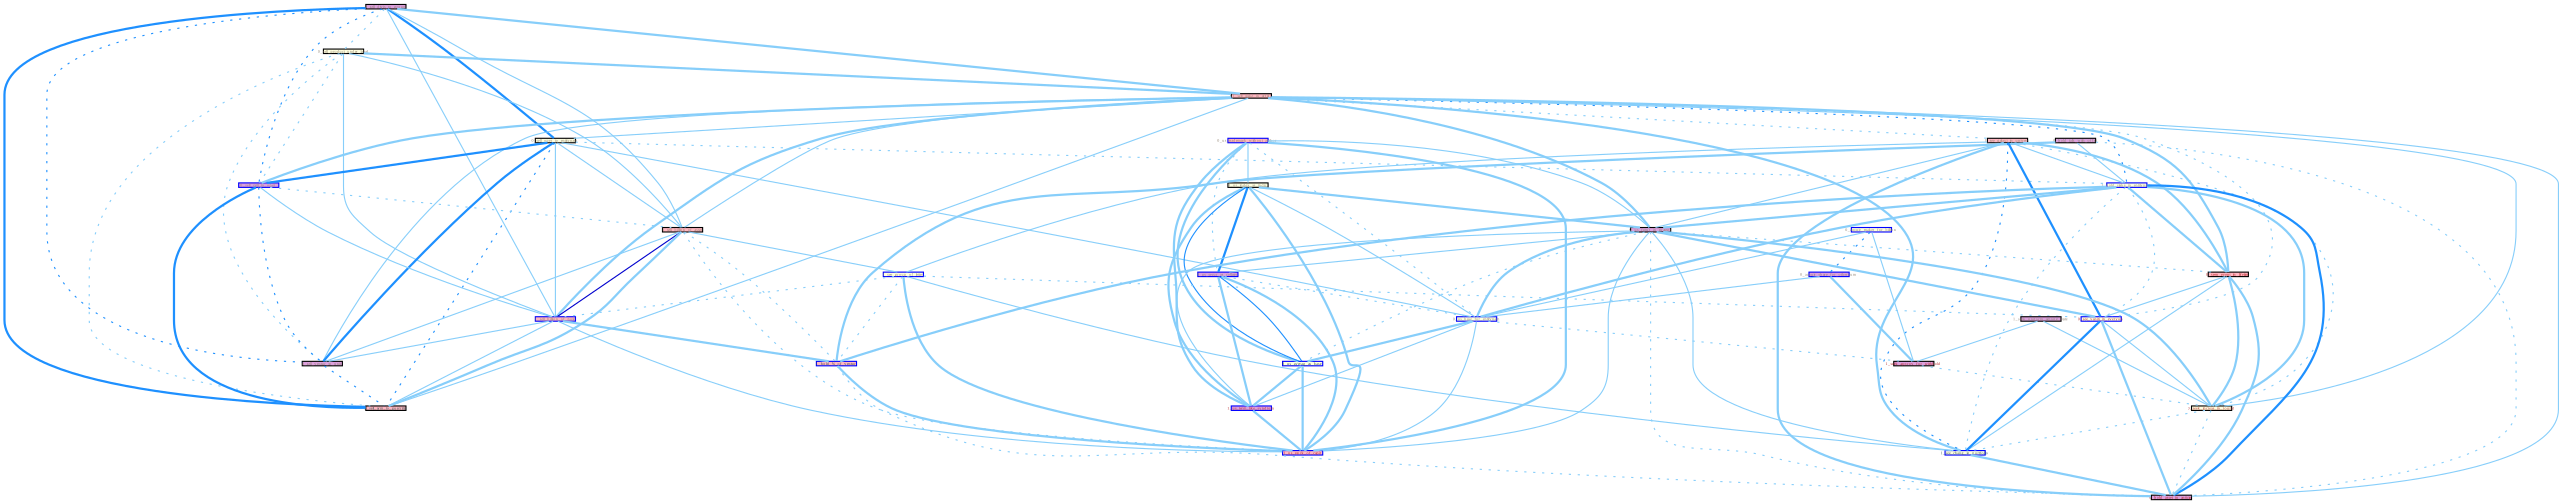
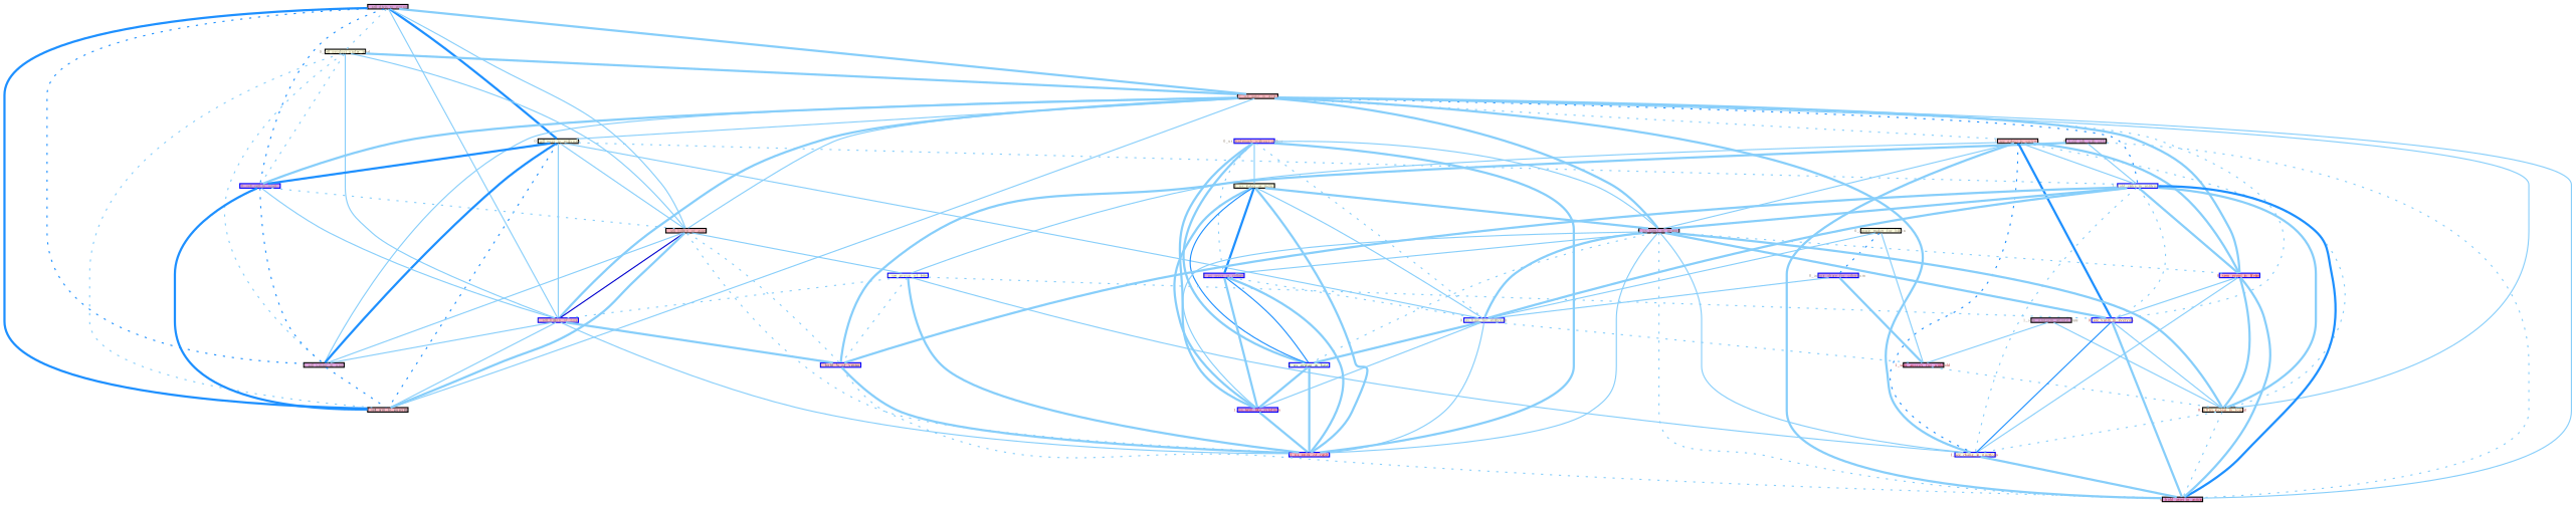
  graph {
    fontname="Liberation Serif"
    node [color=blue fillcolor=plum fixedsize=true fontcolor="#8b7d6b" fontname="Liberation Serif" fontsize=4 shape=polygon style=filled]
    edge [color="#87cefa" fontname="Liberation Serif" style=bold w=1]
    "0_sell_divis_to_group " [color=black height=.06 width=.5]
    "0_sell_product_under_label " [color=black fillcolor=lightyellow height=.06 width=.5]
    "1_sell_stake_in_affili " [color=black fillcolor=lightpink height=.06 width=.5]
    "0_us_trademark_without_author " [fillcolor=lightpink height=.06 width=.5]
    "0_sell_oper_to_entitynam " [color=black fillcolor=lightyellow height=.06 width=.5]
    "0_hold_talk_with_offici " [color=black height=.06 width=.5]
    "1_see_galaxi_in_univers " [color=black fillcolor=lightpink height=.06 width=.5]
    "0_sell_cattl_to_oper " [height=.06 width=.5]
-   "0_acquir_maker_for_billion " [fillcolor=lightyellow height=.06 width=.5]
+   "0_acquir_maker_for_billion " [color=black fillcolor=lightyellow height=.06 width=.5]
    "1_sell_billion_of_asset " [color=black fillcolor=lightpink height=.06 width=.5]
    "0_us_index_as_indic " [color=black fillcolor=lightyellow height=.06 width=.5]
    "1_hold_stake_in_entitynam " [fillcolor=lightyellow height=.06 width=.5]
    "1_see_group_of_letter " [fillcolor=lightyellow height=.06 width=.5]
    "0_acquir_share_for_othernum " [height=.06 width=.5]
    "0_us_futur_in_strategi " [color=black height=.06 width=.5]
    "1_seek_uniform_among_state " [color=black height=.06 width=.5]
    "0_us_secur_as_collater " [height=.06 width=.5]
    "0_us_base_for_entitynam " [fillcolor=lightyellow height=.06 width=.5]
    "1_sell_billion_of_note " [fillcolor=lightpink height=.06 width=.5]
    "0_sell_ventur_to_unit " [color=black height=.06 width=.5]
-   "0_seen_event_in_lifetim " [color=black fillcolor=lightpink fontcolor="#b22222" height=.06 width=.5]
+   "0_seen_event_in_lifetim " [fillcolor=lightpink fontcolor="#b22222" height=.06 width=.5]
    "1_us_term_like_syndrom " [fontcolor="#b22222" height=.06 width=.5]
    "1_seek_approv_for_withhold " [color=black fontcolor="#b22222" height=.06 width=.5]
    "0_see_vaniti_in_everyon " [fillcolor=lightyellow fontcolor="#b22222" height=.06 width=.5]
-   "0_seek_increas_in_round " [color=black fillcolor=lightyellow fontcolor="#b22222" height=.06 width=.5]
+   "0_seek_increas_in_round " [color=black fillcolor=lightyellow fontcolor="#b22222" height=.06 width=.5 label="0_offici_increas_in_round"]
    "1_us_stock_of_capit " [fillcolor=lightpink fontcolor="#b22222" height=.06 width=.5]
    "0_hold_asset_in_anticip " [color=black fontcolor="#b22222" height=.06 width=.5]
    "0_sell_arm_to_guerrilla " [color=black fillcolor=lightpink fontcolor="#2f4f4f" height=.06 width=.5]
-   "1_see_chang_in_portfolio " [fillcolor=lightyellow fontcolor="#2f4f4f" height=.06 width=.5]
+   "1_see_chang_in_portfolio " [fillcolor=lightyellow fontcolor="#b22222" height=.06 width=.5]
    "0_us_averag_as_base " [fillcolor=lightyellow fontcolor="#2f4f4f" height=.06 width=.5]
    "1_hold_%_of_ventur " [fillcolor=lightpink fontcolor="#2f4f4f" height=.06 width=.5]
    subgraph sub_1 {
      "0_sell_divis_to_group "
      "0_sell_product_under_label "
      "1_sell_stake_in_affili "
      "0_us_trademark_without_author "
      "0_sell_oper_to_entitynam "
      "0_hold_talk_with_offici "
      "1_see_galaxi_in_univers "
      "0_sell_cattl_to_oper "
      "0_acquir_maker_for_billion "
      "1_sell_billion_of_asset "
      "0_us_index_as_indic "
      "1_hold_stake_in_entitynam "
      "1_see_group_of_letter "
      "0_acquir_share_for_othernum "
      "0_us_futur_in_strategi "
      "1_seek_uniform_among_state "
      "0_us_secur_as_collater "
      "0_us_base_for_entitynam "
      "1_sell_billion_of_note "
      "0_sell_ventur_to_unit "
    }
    subgraph sub_2 {
      "0_seen_event_in_lifetim "
      "1_us_term_like_syndrom "
      "1_seek_approv_for_withhold "
      "0_see_vaniti_in_everyon "
      "0_seek_increas_in_round "
      "1_us_stock_of_capit "
      "0_hold_asset_in_anticip "
    }
    "0_sell_divis_to_group " -- "0_sell_product_under_label " [style=dotted]
    "0_sell_divis_to_group " -- "1_sell_stake_in_affili "
    "0_sell_divis_to_group " -- "0_sell_oper_to_entitynam " [color="#1e90ff" w=2]
    "0_sell_divis_to_group " -- "0_sell_cattl_to_oper " [color="#1e90ff" style=dotted w=2]
    "0_sell_divis_to_group " -- "1_sell_billion_of_asset " [style=solid]
    "0_sell_divis_to_group " -- "1_sell_billion_of_note " [style=solid]
    "0_sell_divis_to_group " -- "0_sell_ventur_to_unit " [color="#1e90ff" style=dotted w=2]
    "0_sell_divis_to_group " -- "0_sell_arm_to_guerrilla " [color="#1e90ff" w=2]
    "0_sell_product_under_label " -- "1_sell_stake_in_affili "
    "0_sell_product_under_label " -- "0_sell_cattl_to_oper " [style=dotted]
    "0_sell_product_under_label " -- "1_sell_billion_of_asset " [style=solid]
    "0_sell_product_under_label " -- "1_sell_billion_of_note " [style=solid]
    "0_sell_product_under_label " -- "0_sell_ventur_to_unit " [style=dotted]
    "0_sell_product_under_label " -- "0_sell_arm_to_guerrilla " [style=dotted]
    "1_sell_stake_in_affili " -- "0_sell_oper_to_entitynam " [style=solid]
    "1_sell_stake_in_affili " -- "1_see_galaxi_in_univers " [style=dotted]
    "1_sell_stake_in_affili " -- "0_sell_cattl_to_oper "
    "1_sell_stake_in_affili " -- "1_sell_billion_of_asset " [style=solid]
    "1_sell_stake_in_affili " -- "1_hold_stake_in_entitynam " [color="#1e90ff" style=dotted w=2]
    "1_sell_stake_in_affili " -- "0_us_futur_in_strategi "
    "1_sell_stake_in_affili " -- "1_sell_billion_of_note "
    "1_sell_stake_in_affili " -- "0_sell_ventur_to_unit " [style=solid]
    "1_sell_stake_in_affili " -- "0_seen_event_in_lifetim "
    "1_sell_stake_in_affili " -- "0_see_vaniti_in_everyon " [style=dotted]
    "1_sell_stake_in_affili " -- "0_seek_increas_in_round " [style=solid]
    "1_sell_stake_in_affili " -- "0_hold_asset_in_anticip " [style=solid]
    "1_sell_stake_in_affili " -- "0_sell_arm_to_guerrilla " [style=solid]
    "1_sell_stake_in_affili " -- "1_see_chang_in_portfolio "
    "0_us_trademark_without_author " -- "0_us_index_as_indic " [style=solid]
    "0_us_trademark_without_author " -- "0_us_futur_in_strategi " [style=solid]
    "0_us_trademark_without_author " -- "0_us_secur_as_collater " [style=dotted]
    "0_us_trademark_without_author " -- "0_us_base_for_entitynam " [style=dotted]
    "0_us_trademark_without_author " -- "1_us_term_like_syndrom "
    "0_us_trademark_without_author " -- "1_us_stock_of_capit "
    "0_us_trademark_without_author " -- "0_us_averag_as_base "
    "0_sell_oper_to_entitynam " -- "0_sell_cattl_to_oper " [color="#1e90ff" w=2]
    "0_sell_oper_to_entitynam " -- "1_sell_billion_of_asset " [style=solid]
    "0_sell_oper_to_entitynam " -- "1_hold_stake_in_entitynam " [style=dotted]
    "0_sell_oper_to_entitynam " -- "0_us_base_for_entitynam " [style=solid]
    "0_sell_oper_to_entitynam " -- "1_sell_billion_of_note " [style=solid]
    "0_sell_oper_to_entitynam " -- "0_sell_ventur_to_unit " [color="#1e90ff" w=2]
    "0_sell_oper_to_entitynam " -- "0_sell_arm_to_guerrilla " [color="#1e90ff" style=dotted w=2]
    "0_hold_talk_with_offici " -- "1_hold_stake_in_entitynam " [style=solid]
    "0_hold_talk_with_offici " -- "0_hold_asset_in_anticip " [style=dotted]
    "0_hold_talk_with_offici " -- "1_hold_%_of_ventur "
    "1_see_galaxi_in_univers " -- "1_hold_stake_in_entitynam " [style=solid]
    "1_see_galaxi_in_univers " -- "1_see_group_of_letter " [style=solid]
    "1_see_galaxi_in_univers " -- "0_us_futur_in_strategi " [style=solid]
    "1_see_galaxi_in_univers " -- "0_seen_event_in_lifetim "
    "1_see_galaxi_in_univers " -- "0_see_vaniti_in_everyon " [color="#1e90ff" w=2]
    "1_see_galaxi_in_univers " -- "0_seek_increas_in_round " [style=dotted]
    "1_see_galaxi_in_univers " -- "0_hold_asset_in_anticip "
    "1_see_galaxi_in_univers " -- "1_see_chang_in_portfolio " [color="#1e90ff" style=dotted w=2]
    "0_sell_cattl_to_oper " -- "1_sell_billion_of_asset " [style=dotted]
    "0_sell_cattl_to_oper " -- "1_sell_billion_of_note " [style=solid]
    "0_sell_cattl_to_oper " -- "0_sell_ventur_to_unit " [color="#1e90ff" style=dotted w=2]
    "0_sell_cattl_to_oper " -- "0_sell_arm_to_guerrilla " [color="#1e90ff" w=2]
    "0_acquir_maker_for_billion " -- "0_acquir_share_for_othernum " [color="#1e90ff" style=dotted w=2]
    "0_acquir_maker_for_billion " -- "0_us_base_for_entitynam " [style=solid]
    "0_acquir_maker_for_billion " -- "1_seek_approv_for_withhold " [style=solid]
    "1_sell_billion_of_asset " -- "1_see_group_of_letter " [style=solid]
    "1_sell_billion_of_asset " -- "1_sell_billion_of_note " [color="#0000cd" style=solid w=3]
    "1_sell_billion_of_asset " -- "0_sell_ventur_to_unit " [style=solid]
    "1_sell_billion_of_asset " -- "1_us_stock_of_capit " [style=dotted]
    "1_sell_billion_of_asset " -- "0_sell_arm_to_guerrilla "
    "1_sell_billion_of_asset " -- "1_hold_%_of_ventur " [style=dotted]
    "0_us_index_as_indic " -- "0_us_futur_in_strategi "
    "0_us_index_as_indic " -- "0_us_secur_as_collater " [color="#1e90ff" w=2]
    "0_us_index_as_indic " -- "0_us_base_for_entitynam " [style=solid]
    "0_us_index_as_indic " -- "1_us_term_like_syndrom "
    "0_us_index_as_indic " -- "1_us_stock_of_capit "
    "0_us_index_as_indic " -- "0_us_averag_as_base " [color="#1e90ff" style=solid w=2]
    "1_hold_stake_in_entitynam " -- "0_us_futur_in_strategi "
    "1_hold_stake_in_entitynam " -- "0_us_base_for_entitynam "
    "1_hold_stake_in_entitynam " -- "0_seen_event_in_lifetim "
    "1_hold_stake_in_entitynam " -- "0_see_vaniti_in_everyon " [style=dotted]
    "1_hold_stake_in_entitynam " -- "0_seek_increas_in_round "
    "1_hold_stake_in_entitynam " -- "0_hold_asset_in_anticip " [color="#1e90ff" w=2]
    "1_hold_stake_in_entitynam " -- "1_see_chang_in_portfolio " [style=dotted]
    "1_hold_stake_in_entitynam " -- "1_hold_%_of_ventur "
    "1_see_group_of_letter " -- "1_sell_billion_of_note " [style=dotted]
    "1_see_group_of_letter " -- "0_see_vaniti_in_everyon " [style=dotted]
    "1_see_group_of_letter " -- "1_us_stock_of_capit "
    "1_see_group_of_letter " -- "1_see_chang_in_portfolio " [style=solid]
    "1_see_group_of_letter " -- "1_hold_%_of_ventur " [style=dotted]
    "0_acquir_share_for_othernum " -- "0_us_base_for_entitynam " [style=solid]
    "0_acquir_share_for_othernum " -- "1_seek_approv_for_withhold "
    "0_us_futur_in_strategi " -- "0_us_secur_as_collater " [style=solid]
    "0_us_futur_in_strategi " -- "0_us_base_for_entitynam "
    "0_us_futur_in_strategi " -- "0_seen_event_in_lifetim " [style=dotted]
    "0_us_futur_in_strategi " -- "1_us_term_like_syndrom " [style=solid]
    "0_us_futur_in_strategi " -- "0_see_vaniti_in_everyon "
    "0_us_futur_in_strategi " -- "0_seek_increas_in_round "
    "0_us_futur_in_strategi " -- "1_us_stock_of_capit " [style=solid]
    "0_us_futur_in_strategi " -- "0_hold_asset_in_anticip " [style=dotted]
    "0_us_futur_in_strategi " -- "1_see_chang_in_portfolio " [style=solid]
    "0_us_futur_in_strategi " -- "0_us_averag_as_base " [style=dotted]
    "1_seek_uniform_among_state " -- "1_seek_approv_for_withhold " [style=solid]
    "1_seek_uniform_among_state " -- "0_seek_increas_in_round " [style=solid]
    "0_us_secur_as_collater " -- "0_us_base_for_entitynam " [style=dotted]
    "0_us_secur_as_collater " -- "1_us_term_like_syndrom "
    "0_us_secur_as_collater " -- "1_us_stock_of_capit "
    "0_us_secur_as_collater " -- "0_us_averag_as_base " [color="#1e90ff" style=solid w=2]
    "0_us_base_for_entitynam " -- "1_us_term_like_syndrom " [style=solid]
    "0_us_base_for_entitynam " -- "1_seek_approv_for_withhold " [style=dotted]
    "0_us_base_for_entitynam " -- "1_us_stock_of_capit " [style=solid]
    "0_us_base_for_entitynam " -- "0_us_averag_as_base "
    "1_sell_billion_of_note " -- "0_sell_ventur_to_unit " [style=solid]
    "1_sell_billion_of_note " -- "1_us_stock_of_capit " [style=solid]
    "1_sell_billion_of_note " -- "0_sell_arm_to_guerrilla " [style=solid]
    "1_sell_billion_of_note " -- "1_hold_%_of_ventur "
    "0_sell_ventur_to_unit " -- "0_sell_arm_to_guerrilla " [color="#1e90ff" style=dotted w=2]
    "0_seen_event_in_lifetim " -- "0_see_vaniti_in_everyon " [style=solid]
    "0_seen_event_in_lifetim " -- "0_seek_increas_in_round "
    "0_seen_event_in_lifetim " -- "0_hold_asset_in_anticip "
    "0_seen_event_in_lifetim " -- "1_see_chang_in_portfolio " [style=solid]
    "1_us_term_like_syndrom " -- "1_us_stock_of_capit "
    "1_seek_approv_for_withhold " -- "0_seek_increas_in_round " [style=dotted]
    "0_see_vaniti_in_everyon " -- "0_seek_increas_in_round " [style=solid]
    "0_see_vaniti_in_everyon " -- "0_hold_asset_in_anticip "
-   "0_see_vaniti_in_everyon " -- "1_see_chang_in_portfolio " [color="#1e90ff" w=2]
+   "0_see_vaniti_in_everyon " -- "1_see_chang_in_portfolio " [color="#1e90ff" style=solid w=2]
    "0_seek_increas_in_round " -- "0_hold_asset_in_anticip " [style=dotted]
    "0_seek_increas_in_round " -- "1_see_chang_in_portfolio " [style=dotted]
    "1_see_chang_in_portfolio " -- "0_hold_asset_in_anticip "
    "0_us_averag_as_base " -- "1_us_term_like_syndrom "
    "0_us_averag_as_base " -- "1_us_stock_of_capit "
    "1_hold_%_of_ventur " -- "1_us_stock_of_capit "
    "1_hold_%_of_ventur " -- "0_hold_asset_in_anticip " [style=dotted]
  }
